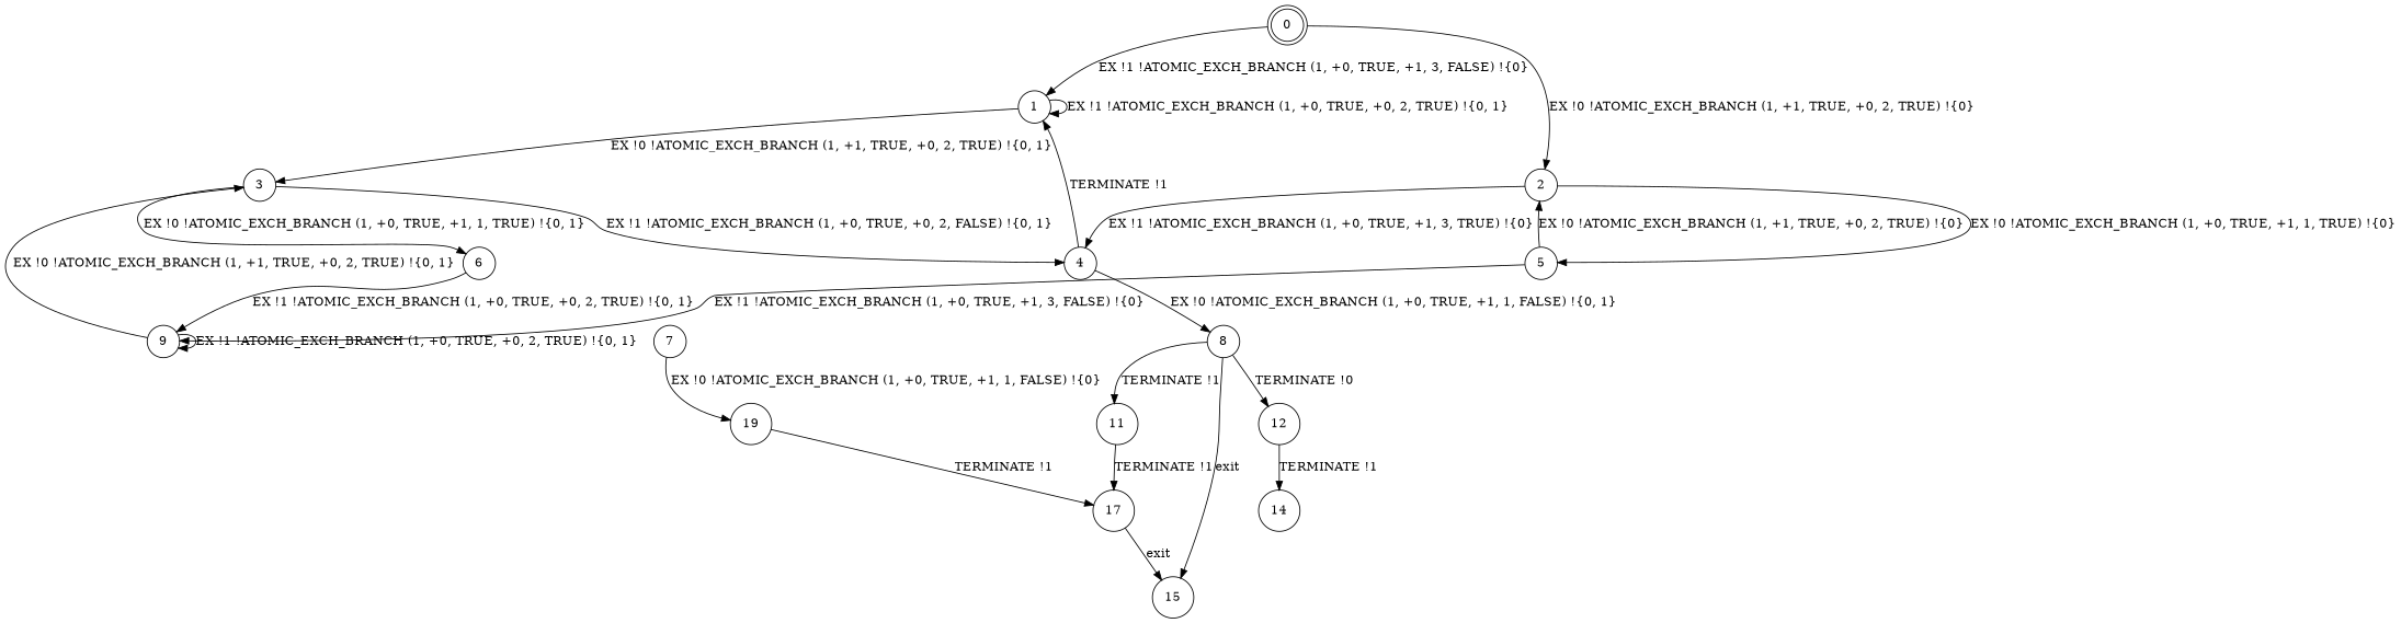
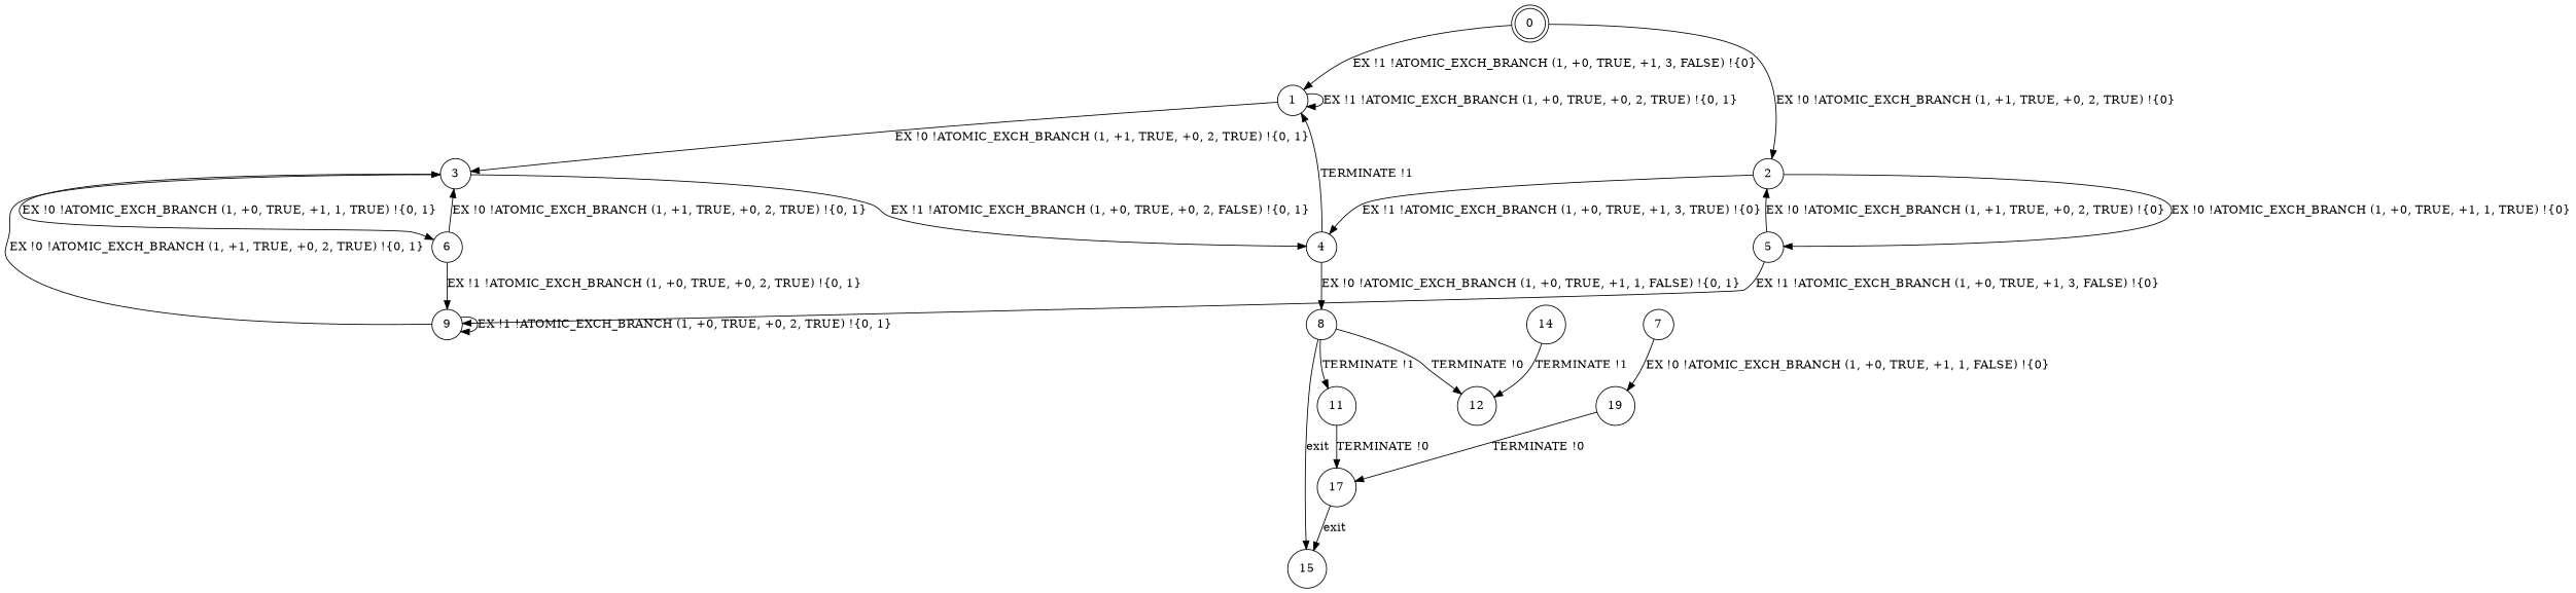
  digraph {
    node [shape=circle]
    0 [peripheries=2]
    1
    2
    3
    4
    5
    6
    8
    9
    n10 [label=19]
    7
    11
    12
    15
    n15 [label=17]
    14
    0 -> 1 [label="EX !1 !ATOMIC_EXCH_BRANCH (1, +0, TRUE, +1, 3, FALSE) !{0}"]
    0 -> 2 [label="EX !0 !ATOMIC_EXCH_BRANCH (1, +1, TRUE, +0, 2, TRUE) !{0}"]
    1 -> 1 [label="EX !1 !ATOMIC_EXCH_BRANCH (1, +0, TRUE, +0, 2, TRUE) !{0, 1}"]
    1 -> 3 [label="EX !0 !ATOMIC_EXCH_BRANCH (1, +1, TRUE, +0, 2, TRUE) !{0, 1}"]
    2 -> 4 [label="EX !1 !ATOMIC_EXCH_BRANCH (1, +0, TRUE, +1, 3, TRUE) !{0}"]
    2 -> 5 [label="EX !0 !ATOMIC_EXCH_BRANCH (1, +0, TRUE, +1, 1, TRUE) !{0}"]
    3 -> 4 [label="EX !1 !ATOMIC_EXCH_BRANCH (1, +0, TRUE, +0, 2, FALSE) !{0, 1}"]
    3 -> 6 [label="EX !0 !ATOMIC_EXCH_BRANCH (1, +0, TRUE, +1, 1, TRUE) !{0, 1}"]
    4 -> 1 [label="TERMINATE !1"]
    4 -> 8 [label="EX !0 !ATOMIC_EXCH_BRANCH (1, +0, TRUE, +1, 1, FALSE) !{0, 1}"]
    5 -> 2 [label="EX !0 !ATOMIC_EXCH_BRANCH (1, +1, TRUE, +0, 2, TRUE) !{0}"]
    5 -> 9 [label="EX !1 !ATOMIC_EXCH_BRANCH (1, +0, TRUE, +1, 3, FALSE) !{0}"]
+   6 -> 3 [label="EX !0 !ATOMIC_EXCH_BRANCH (1, +1, TRUE, +0, 2, TRUE) !{0, 1}"]
    6 -> 9 [label="EX !1 !ATOMIC_EXCH_BRANCH (1, +0, TRUE, +0, 2, TRUE) !{0, 1}"]
    8 -> 11 [label="TERMINATE !1"]
    8 -> 12 [label="TERMINATE !0"]
    8 -> 15 [label=exit]
    9 -> 3 [label="EX !0 !ATOMIC_EXCH_BRANCH (1, +1, TRUE, +0, 2, TRUE) !{0, 1}"]
    9 -> 9 [label="EX !1 !ATOMIC_EXCH_BRANCH (1, +0, TRUE, +0, 2, TRUE) !{0, 1}"]
-   n10 -> n15 [label="TERMINATE !1"]
+   n10 -> n15 [label="TERMINATE !0"]
    7 -> n10 [label="EX !0 !ATOMIC_EXCH_BRANCH (1, +0, TRUE, +1, 1, FALSE) !{0}"]
-   11 -> n15 [label="TERMINATE !1"]
-   12 -> 14 [label="TERMINATE !1"]
+   11 -> n15 [label="TERMINATE !0"]
+   14 -> 12 [label="TERMINATE !1"]
    n15 -> 15 [label=exit]
  }
